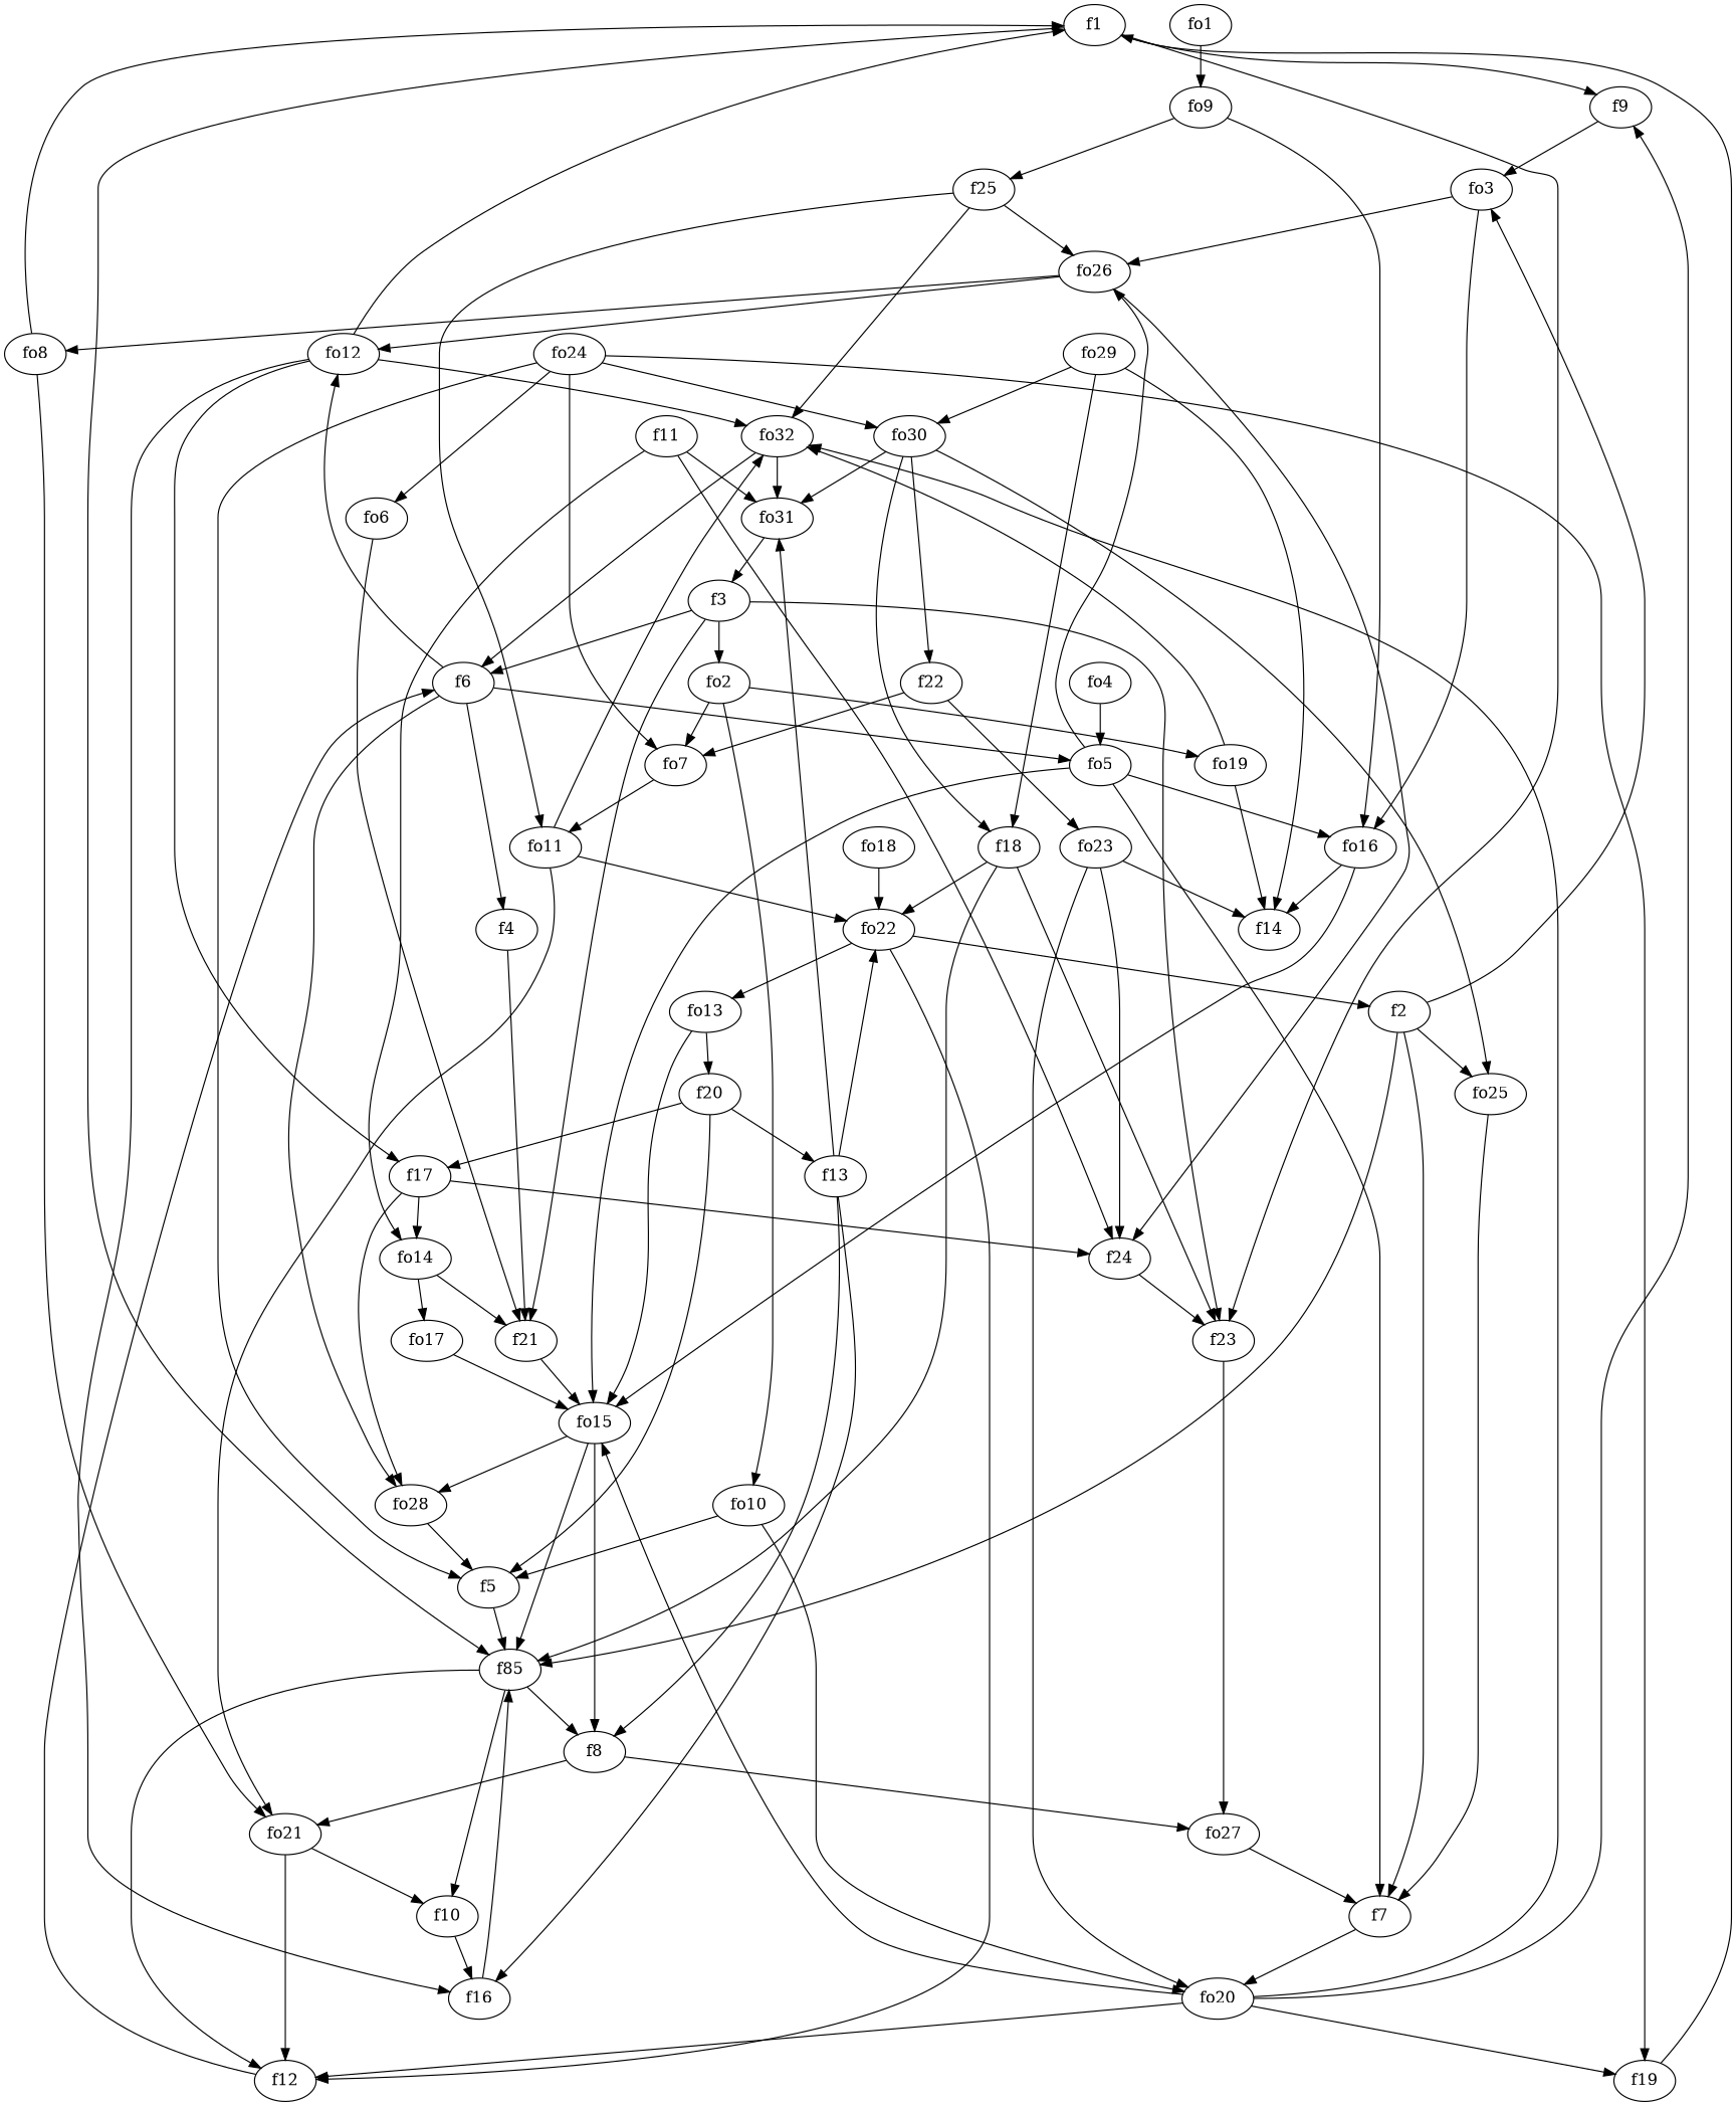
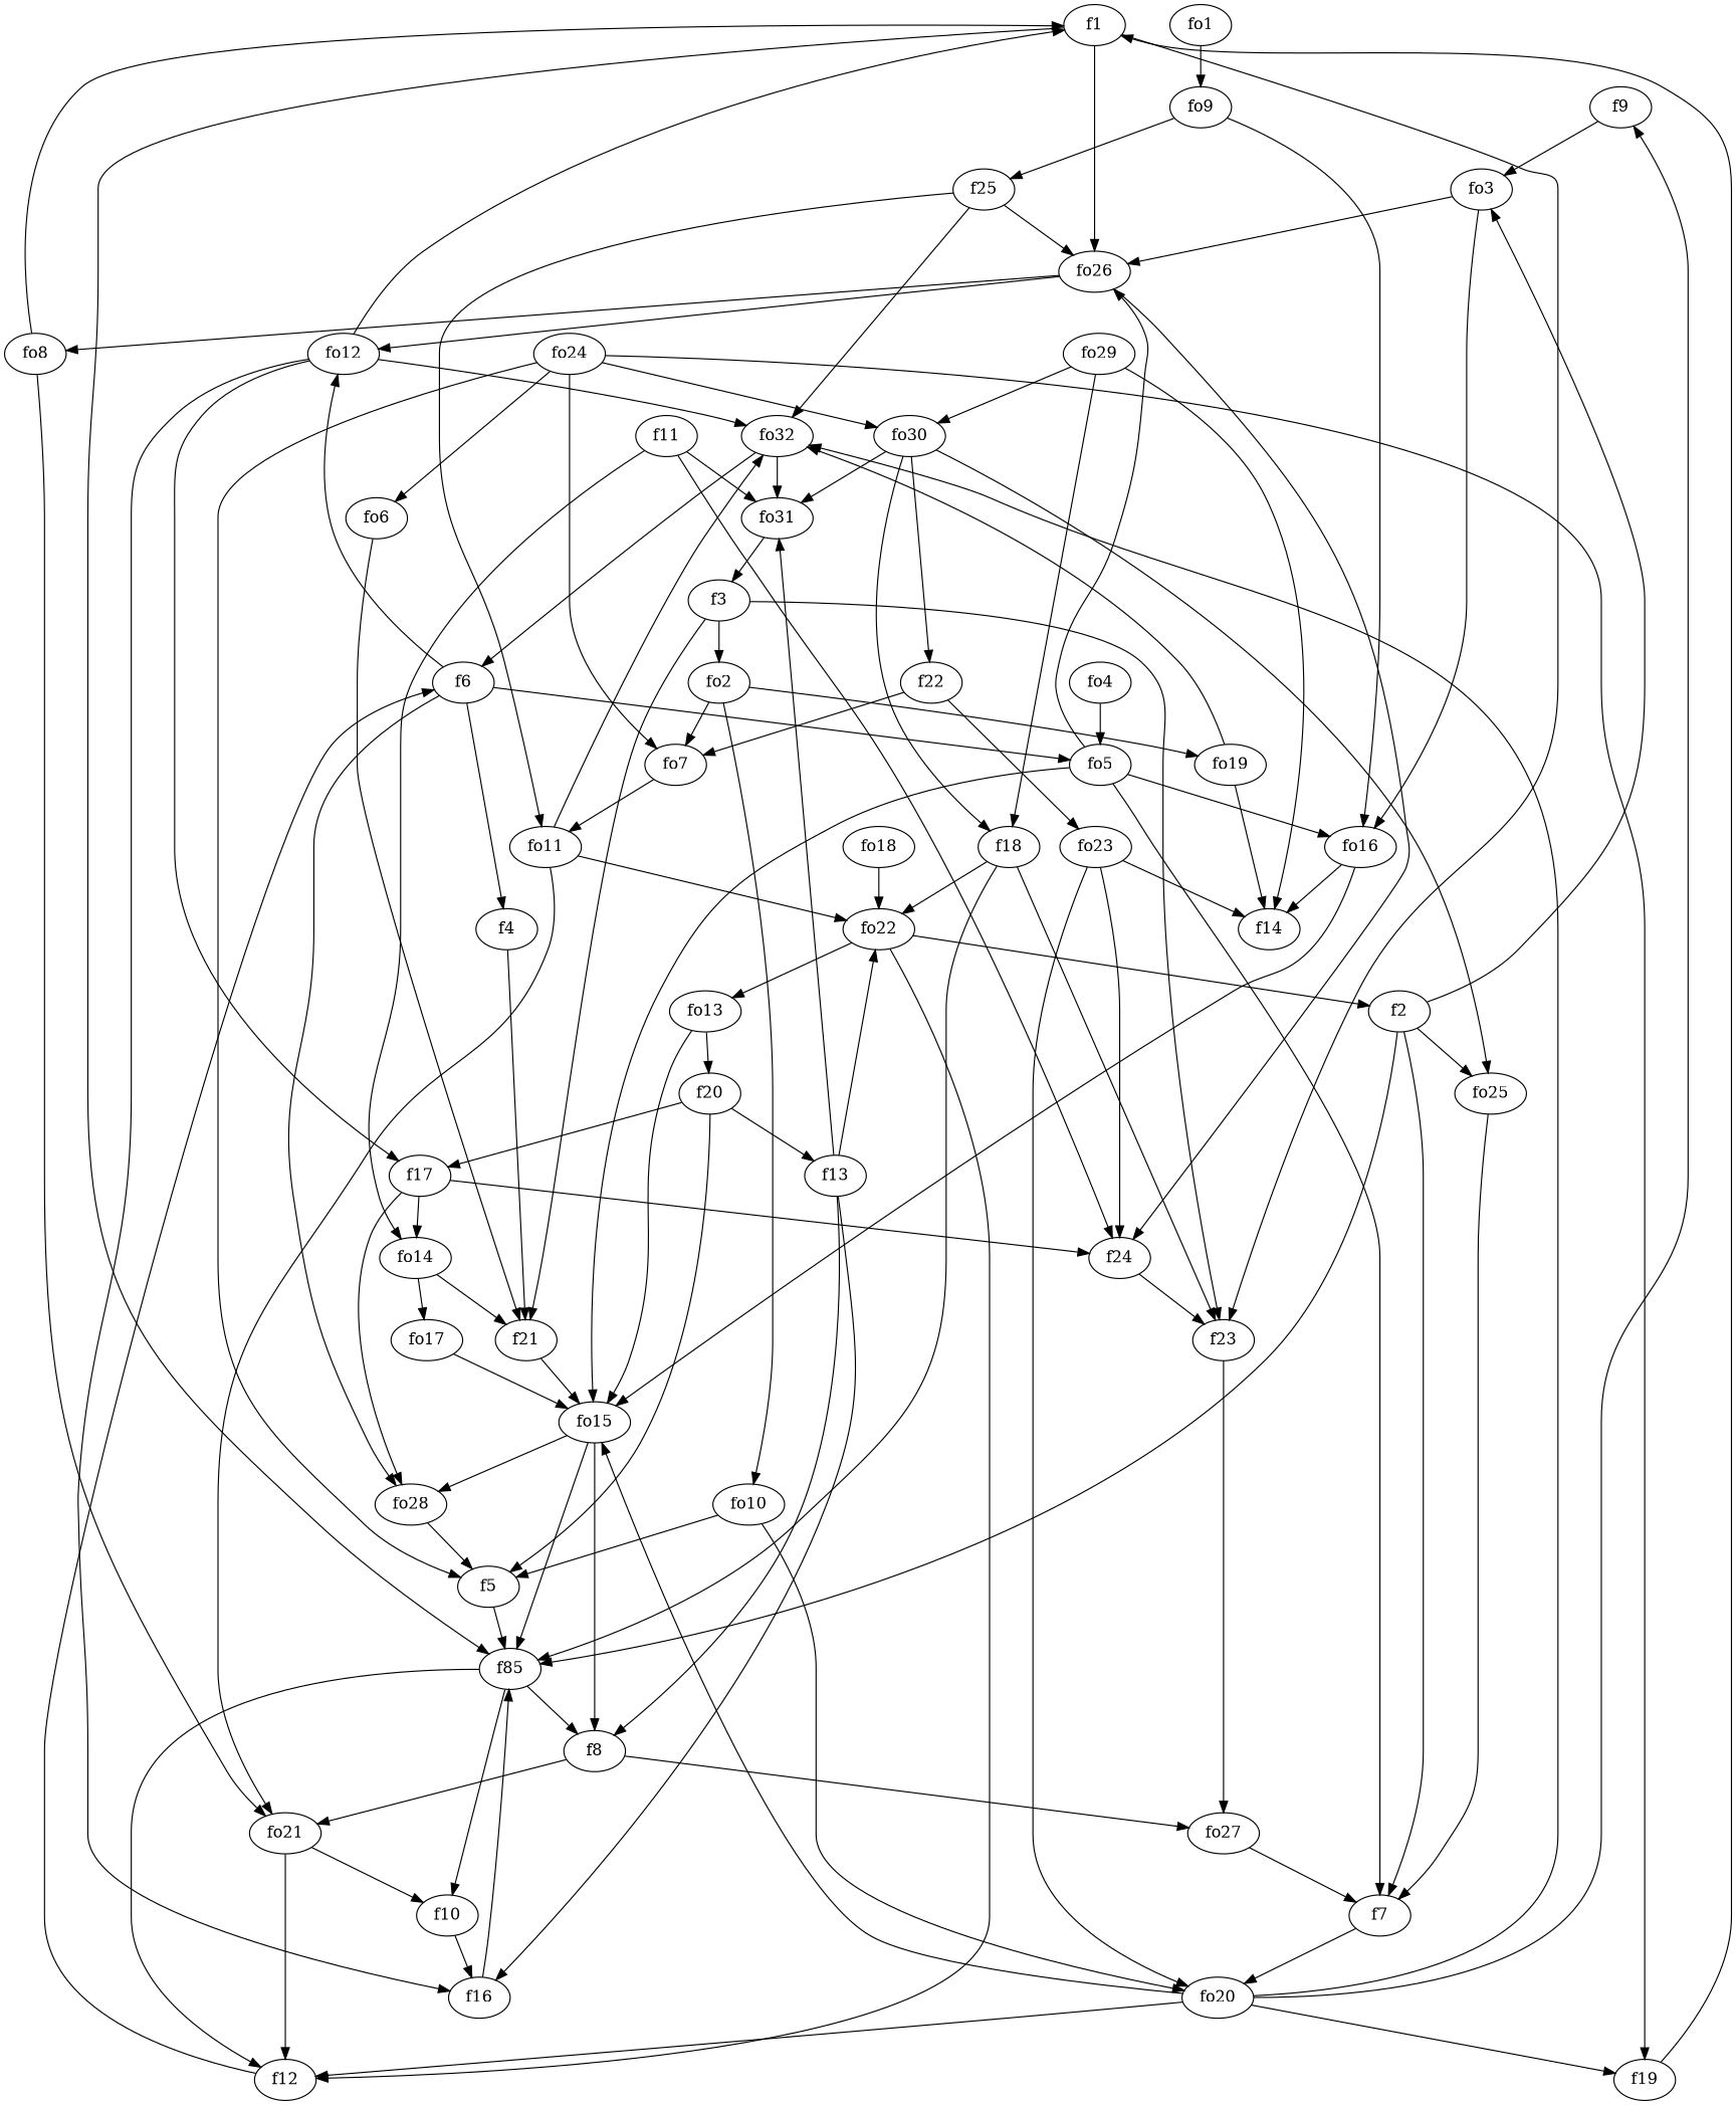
  strict digraph {
    edge [weight=2]
    f1
    f9
    n3 [label=f85]
    f23
    fo3
    f8
    f10
    f12
    fo27
    f2
    f7
    fo25
    fo20
    fo26
    fo16
    f3
    f6
    f21
    fo2
    f4
    fo5
    fo12
    fo28
    fo15
    fo7
    fo10
    fo19
    f5
    f16
    f17
    fo32
    f19
    fo21
    f11
    f24
    fo14
    fo31
    fo17
    f13
    fo22
    fo13
    fo23
    f14
    f18
    f20
    f22
    fo11
    f25
    fo8
    fo1
    fo9
    fo4
    fo6
    fo18
    fo24
    fo30
    fo29
-   f1 -> f9
+   f1 -> fo26
    f1 -> n3
    f1 -> f23
    f9 -> fo3
    n3 -> f8
    n3 -> f10
    n3 -> f12
    f23 -> fo27
    fo3 -> fo26
    fo3 -> fo16
    f8 -> fo27
    f8 -> fo21
    f10 -> f16
    f12 -> f6
    fo27 -> f7
    f2 -> n3
    f2 -> fo3
    f2 -> f7
    f2 -> fo25
    f7 -> fo20
    fo25 -> f7
    fo20 -> f9
    fo20 -> f12
    fo20 -> fo15
    fo20 -> fo32
    fo20 -> f19
    fo26 -> fo12
    fo26 -> f24
    fo26 -> fo8
    fo16 -> fo15
    fo16 -> f14
    f3 -> f23
-   f3 -> f6
    f3 -> f21
    f3 -> fo2
    f6 -> f4
    f6 -> fo5
    f6 -> fo12
    f6 -> fo28
    f21 -> fo15
    fo2 -> fo7
    fo2 -> fo10
    fo2 -> fo19
    f4 -> f21
    fo5 -> f7
    fo5 -> fo26
    fo5 -> fo16
    fo5 -> fo15
    fo12 -> f1
    fo12 -> f16
    fo12 -> f17
    fo12 -> fo32
    fo28 -> f5
    fo15 -> n3
    fo15 -> f8
    fo15 -> fo28
    fo7 -> fo11
    fo10 -> fo20
    fo10 -> f5
    fo19 -> fo32
    fo19 -> f14
    f5 -> n3
    f16 -> n3
    f17 -> fo28
    f17 -> f24
    f17 -> fo14
    fo32 -> f6
    fo32 -> fo31
    f19 -> f1
    fo21 -> f10
    fo21 -> f12
    f11 -> f24
    f11 -> fo14
    f11 -> fo31
    f24 -> f23
    fo14 -> f21
    fo14 -> fo17
    fo31 -> f3
    fo17 -> fo15
    f13 -> f8
    f13 -> f16
    f13 -> fo31
    f13 -> fo22
    fo22 -> f12
    fo22 -> f2
    fo22 -> fo13
    fo13 -> fo15
    fo13 -> f20
    fo23 -> fo20
    fo23 -> f24
    fo23 -> f14
    f18 -> n3
    f18 -> f23
    f18 -> fo22
    f20 -> f5
    f20 -> f17
    f20 -> f13
    f22 -> fo7
    f22 -> fo23
    fo11 -> fo32
    fo11 -> fo21
    fo11 -> fo22
    f25 -> fo26
    f25 -> fo32
    f25 -> fo11
    fo8 -> f1
    fo8 -> fo21
    fo1 -> fo9
    fo9 -> fo16
    fo9 -> f25
    fo4 -> fo5
    fo6 -> f21
    fo18 -> fo22
    fo24 -> fo7
    fo24 -> f5
    fo24 -> f19
    fo24 -> fo6
    fo24 -> fo30
    fo30 -> fo25
    fo30 -> fo31
    fo30 -> f18
    fo30 -> f22
    fo29 -> f14
    fo29 -> f18
    fo29 -> fo30
  }
